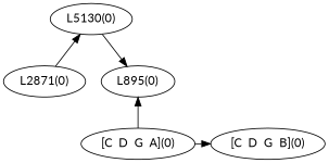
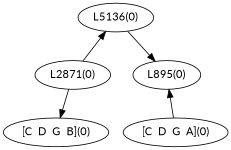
  digraph {
    fontname=Lato
    node [fontname=Lato]
    edge [fontname=Lato]
    "L2871(0)"
    "L895(0)"
-   "L5130(0)"
+   "L5130(0)" [label="L5136(0)"]
    "[C  D  G  B](0)"
    "[C  D  G  A](0)"
    subgraph sub_1 {
      rank=same
      "L2871(0)"
      "L895(0)"
    }
    subgraph sub_2 {
      rank=min
      "L5130(0)"
    }
    subgraph sub_3 {
      rank=max
      "[C  D  G  B](0)"
      "[C  D  G  A](0)"
    }
    "L2871(0)" -> "L5130(0)"
-   "[C  D  G  A](0)" -> "[C  D  G  B](0)"
+   "L2871(0)" -> "[C  D  G  B](0)"
    "L5130(0)" -> "L895(0)"
    "[C  D  G  A](0)" -> "L895(0)"
  }
